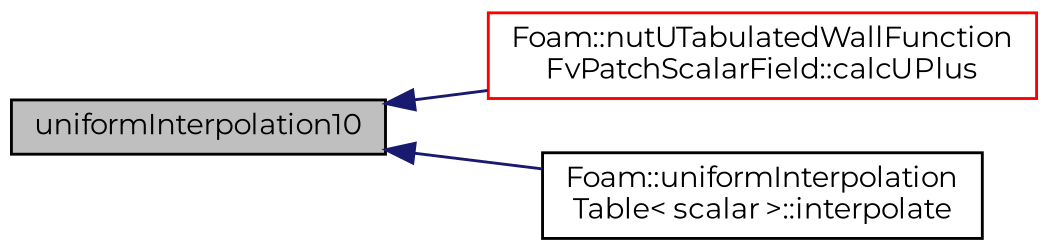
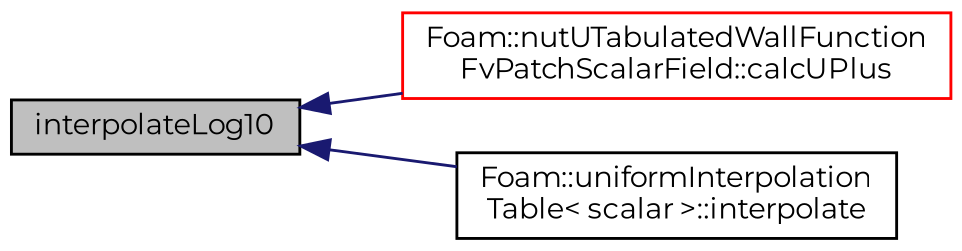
  digraph {
    rankdir=LR
    fontname=Montserrat
    node [color=black fontname=Montserrat fontsize=10 shape=record]
    edge [color=midnightblue dir=back fontname=Montserrat fontsize=10 labelfontname=Helvetica labelfontsize=10 style=solid]
-   n1 [fillcolor=grey75 fontcolor=black height=0.2 label=uniformInterpolation10 style=filled width=0.4]
+   n1 [fillcolor=grey75 fontcolor=black height=0.2 label=interpolateLog10 style=filled width=0.4]
    n2 [color=red height=0.2 label="Foam::nutUTabulatedWallFunction\lFvPatchScalarField::calcUPlus" width=0.4]
    n3 [height=0.2 label="Foam::uniformInterpolation\lTable\< scalar \>::interpolate" width=0.4]
    n1 -> n2
    n1 -> n3
  }
